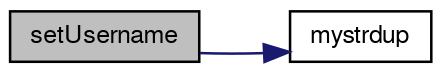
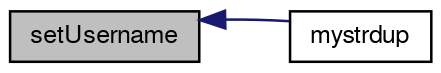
  digraph {
    rankdir=LR
    node [color=black fontname=FreeSans fontsize=10 shape=record style=filled]
    n1 [fillcolor=grey75 fontcolor=black height=0.2 label=setUsername width=0.4]
    n2 [fillcolor=white height=0.2 label=mystrdup width=0.4]
-   n1 -> n2 [color=midnightblue fontname=FreeSans fontsize=10 labelfontname=FreeSans labelfontsize=10 style=solid]
+   n2 -> n1 [color=midnightblue fontname=FreeSans fontsize=10 labelfontname=FreeSans labelfontsize=10 style=solid]
  }
